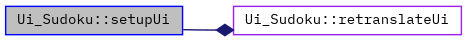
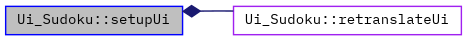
  digraph {
    rankdir=LR
    fontname="IBM Plex Mono"
    node [fontname="IBM Plex Mono" fontsize=10 shape=record style=filled]
    n1 [color=blue fillcolor=grey75 fontcolor=black height=0.2 label="Ui_Sudoku::setupUi" width=0.4]
    n2 [color=purple fillcolor=white height=0.2 label="Ui_Sudoku::retranslateUi" width=0.4]
-   n1 -> n2 [color=midnightblue fontname="IBM Plex Mono" fontsize=10 labelfontname=Helvetica labelfontsize=10 style=solid arrowhead=diamond]
+   n2 -> n1 [color=midnightblue fontname="IBM Plex Mono" fontsize=10 labelfontname=Helvetica labelfontsize=10 style=solid arrowhead=diamond]
  }
